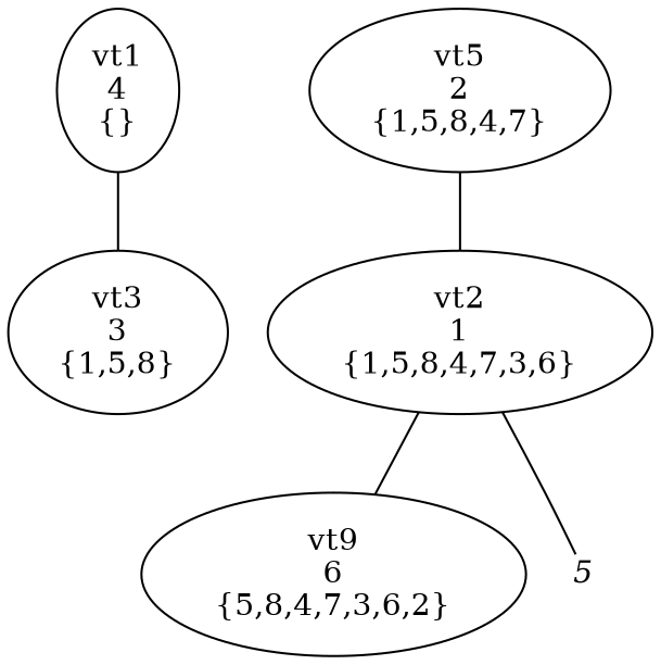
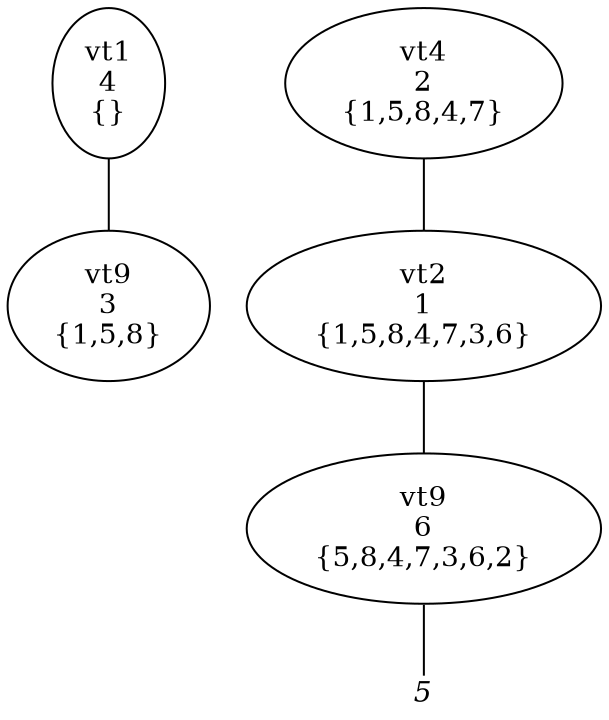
  digraph {
    node [shape=ellipse]
    edge [arrowhead=none]
    n1 [label="vt1\n4\n{}"]
-   n2 [label="vt3\n3\n{1,5,8}"]
-   n3 [label="vt5\n2\n{1,5,8,4,7}"]
+   n2 [label="vt9\n3\n{1,5,8}"]
+   n3 [label="vt4\n2\n{1,5,8,4,7}"]
    n4 [label="vt2\n1\n{1,5,8,4,7,3,6}"]
    n5 [label="vt9\n6\n{5,8,4,7,3,6,2}"]
    n6 [fixedsize=true fontname="Times-Italic" fontsize=14 height=.25 label=5 shape=plaintext width=.25]
    n1 -> n2
    n3 -> n4
    n4 -> n5
-   n4 -> n6
+   n5 -> n6
  }
